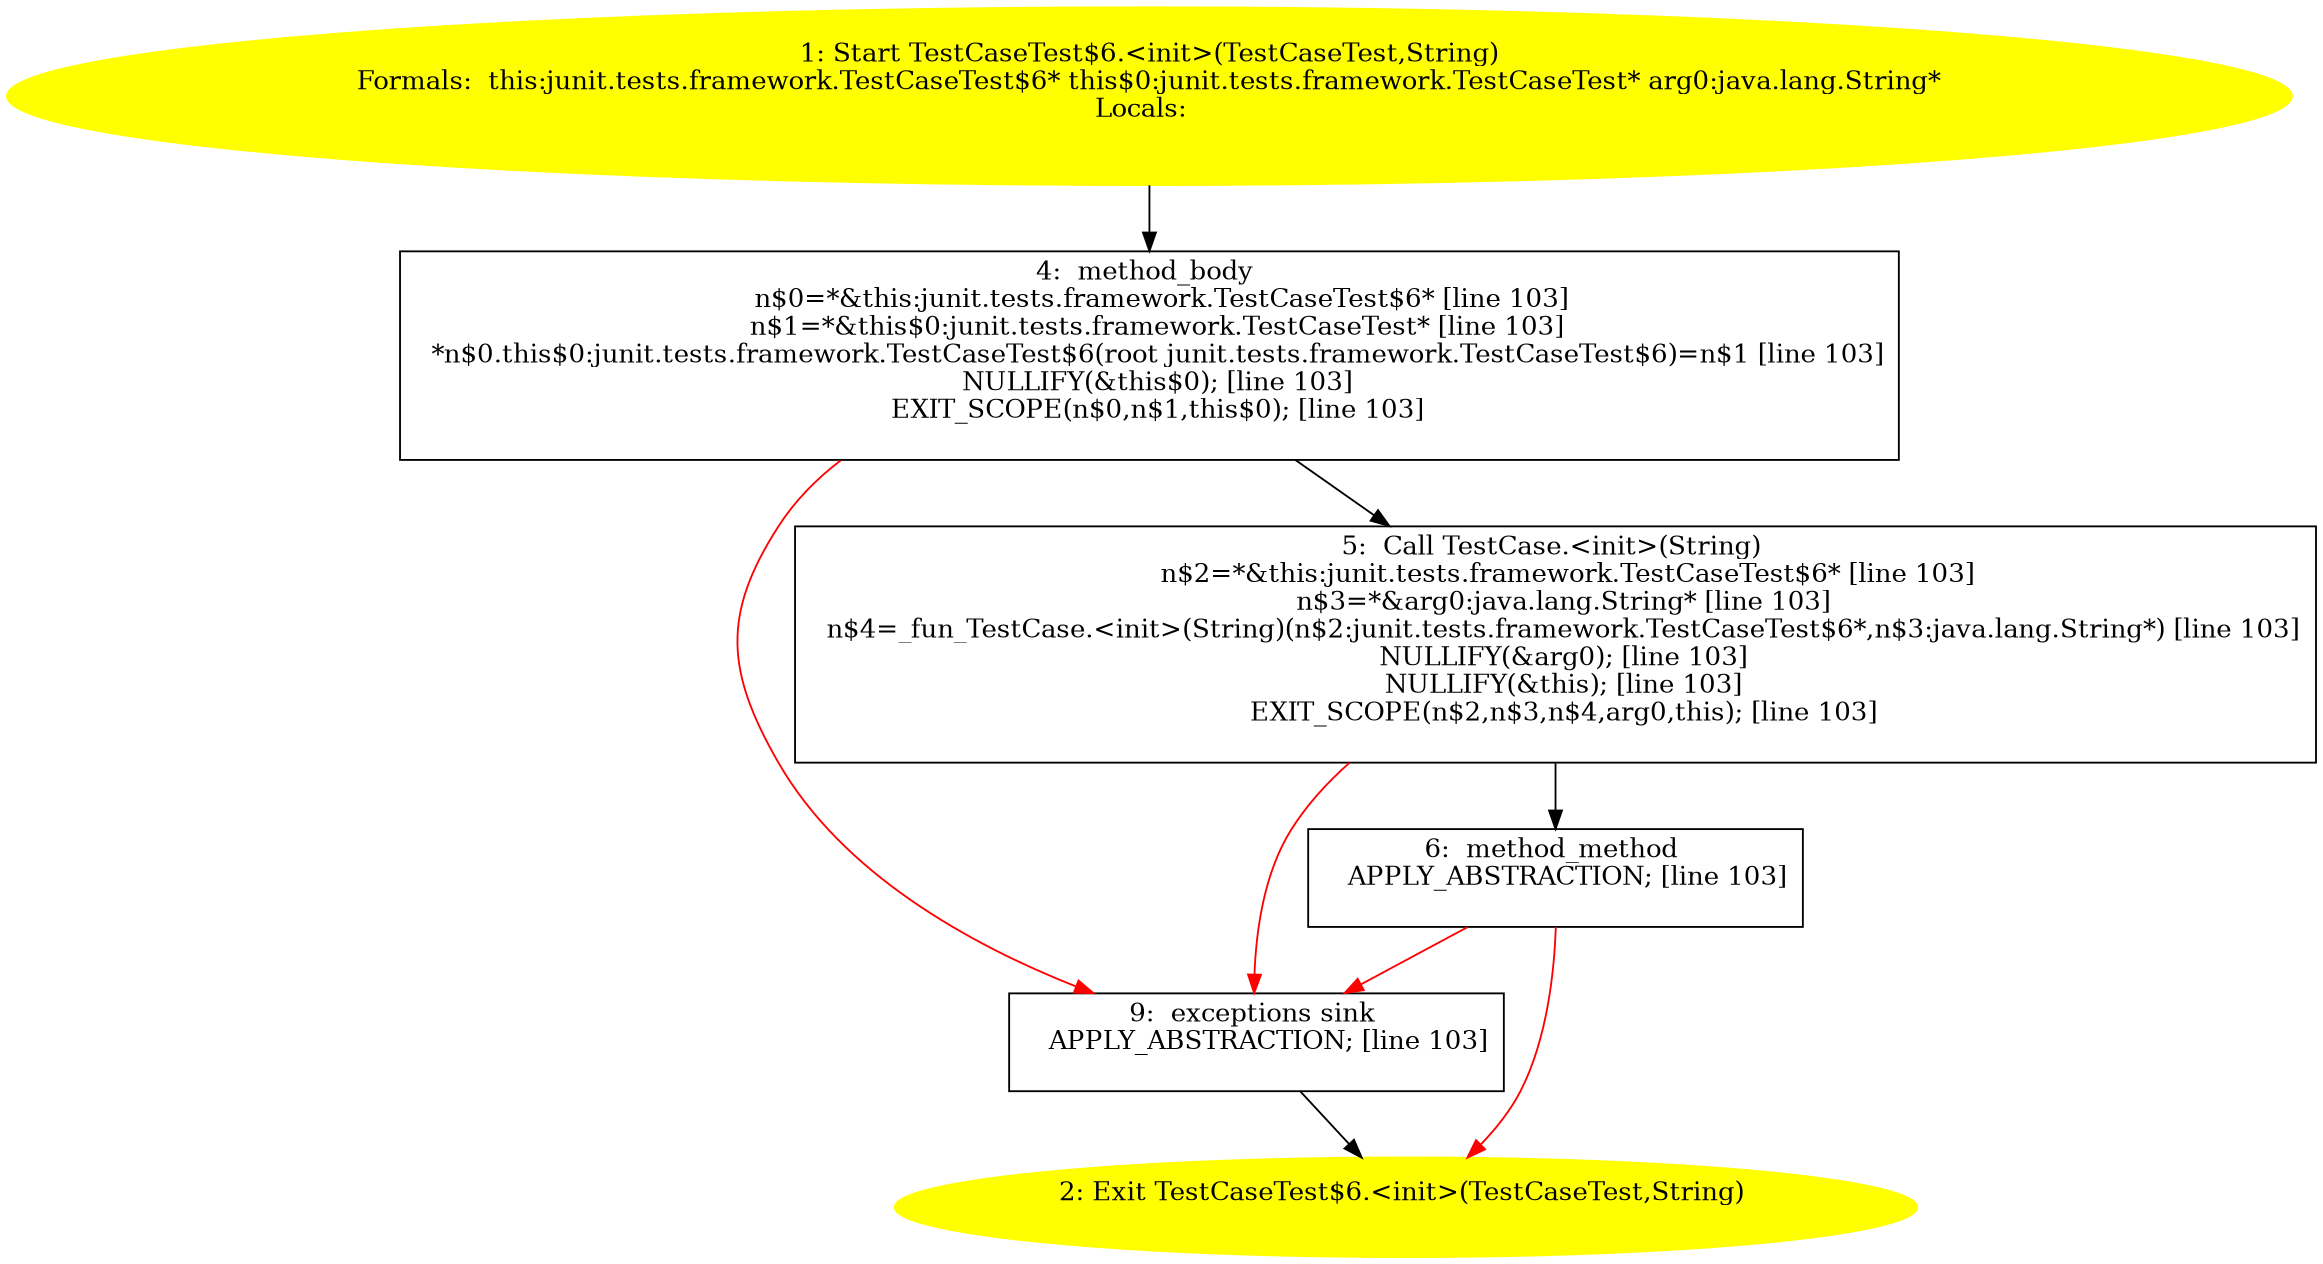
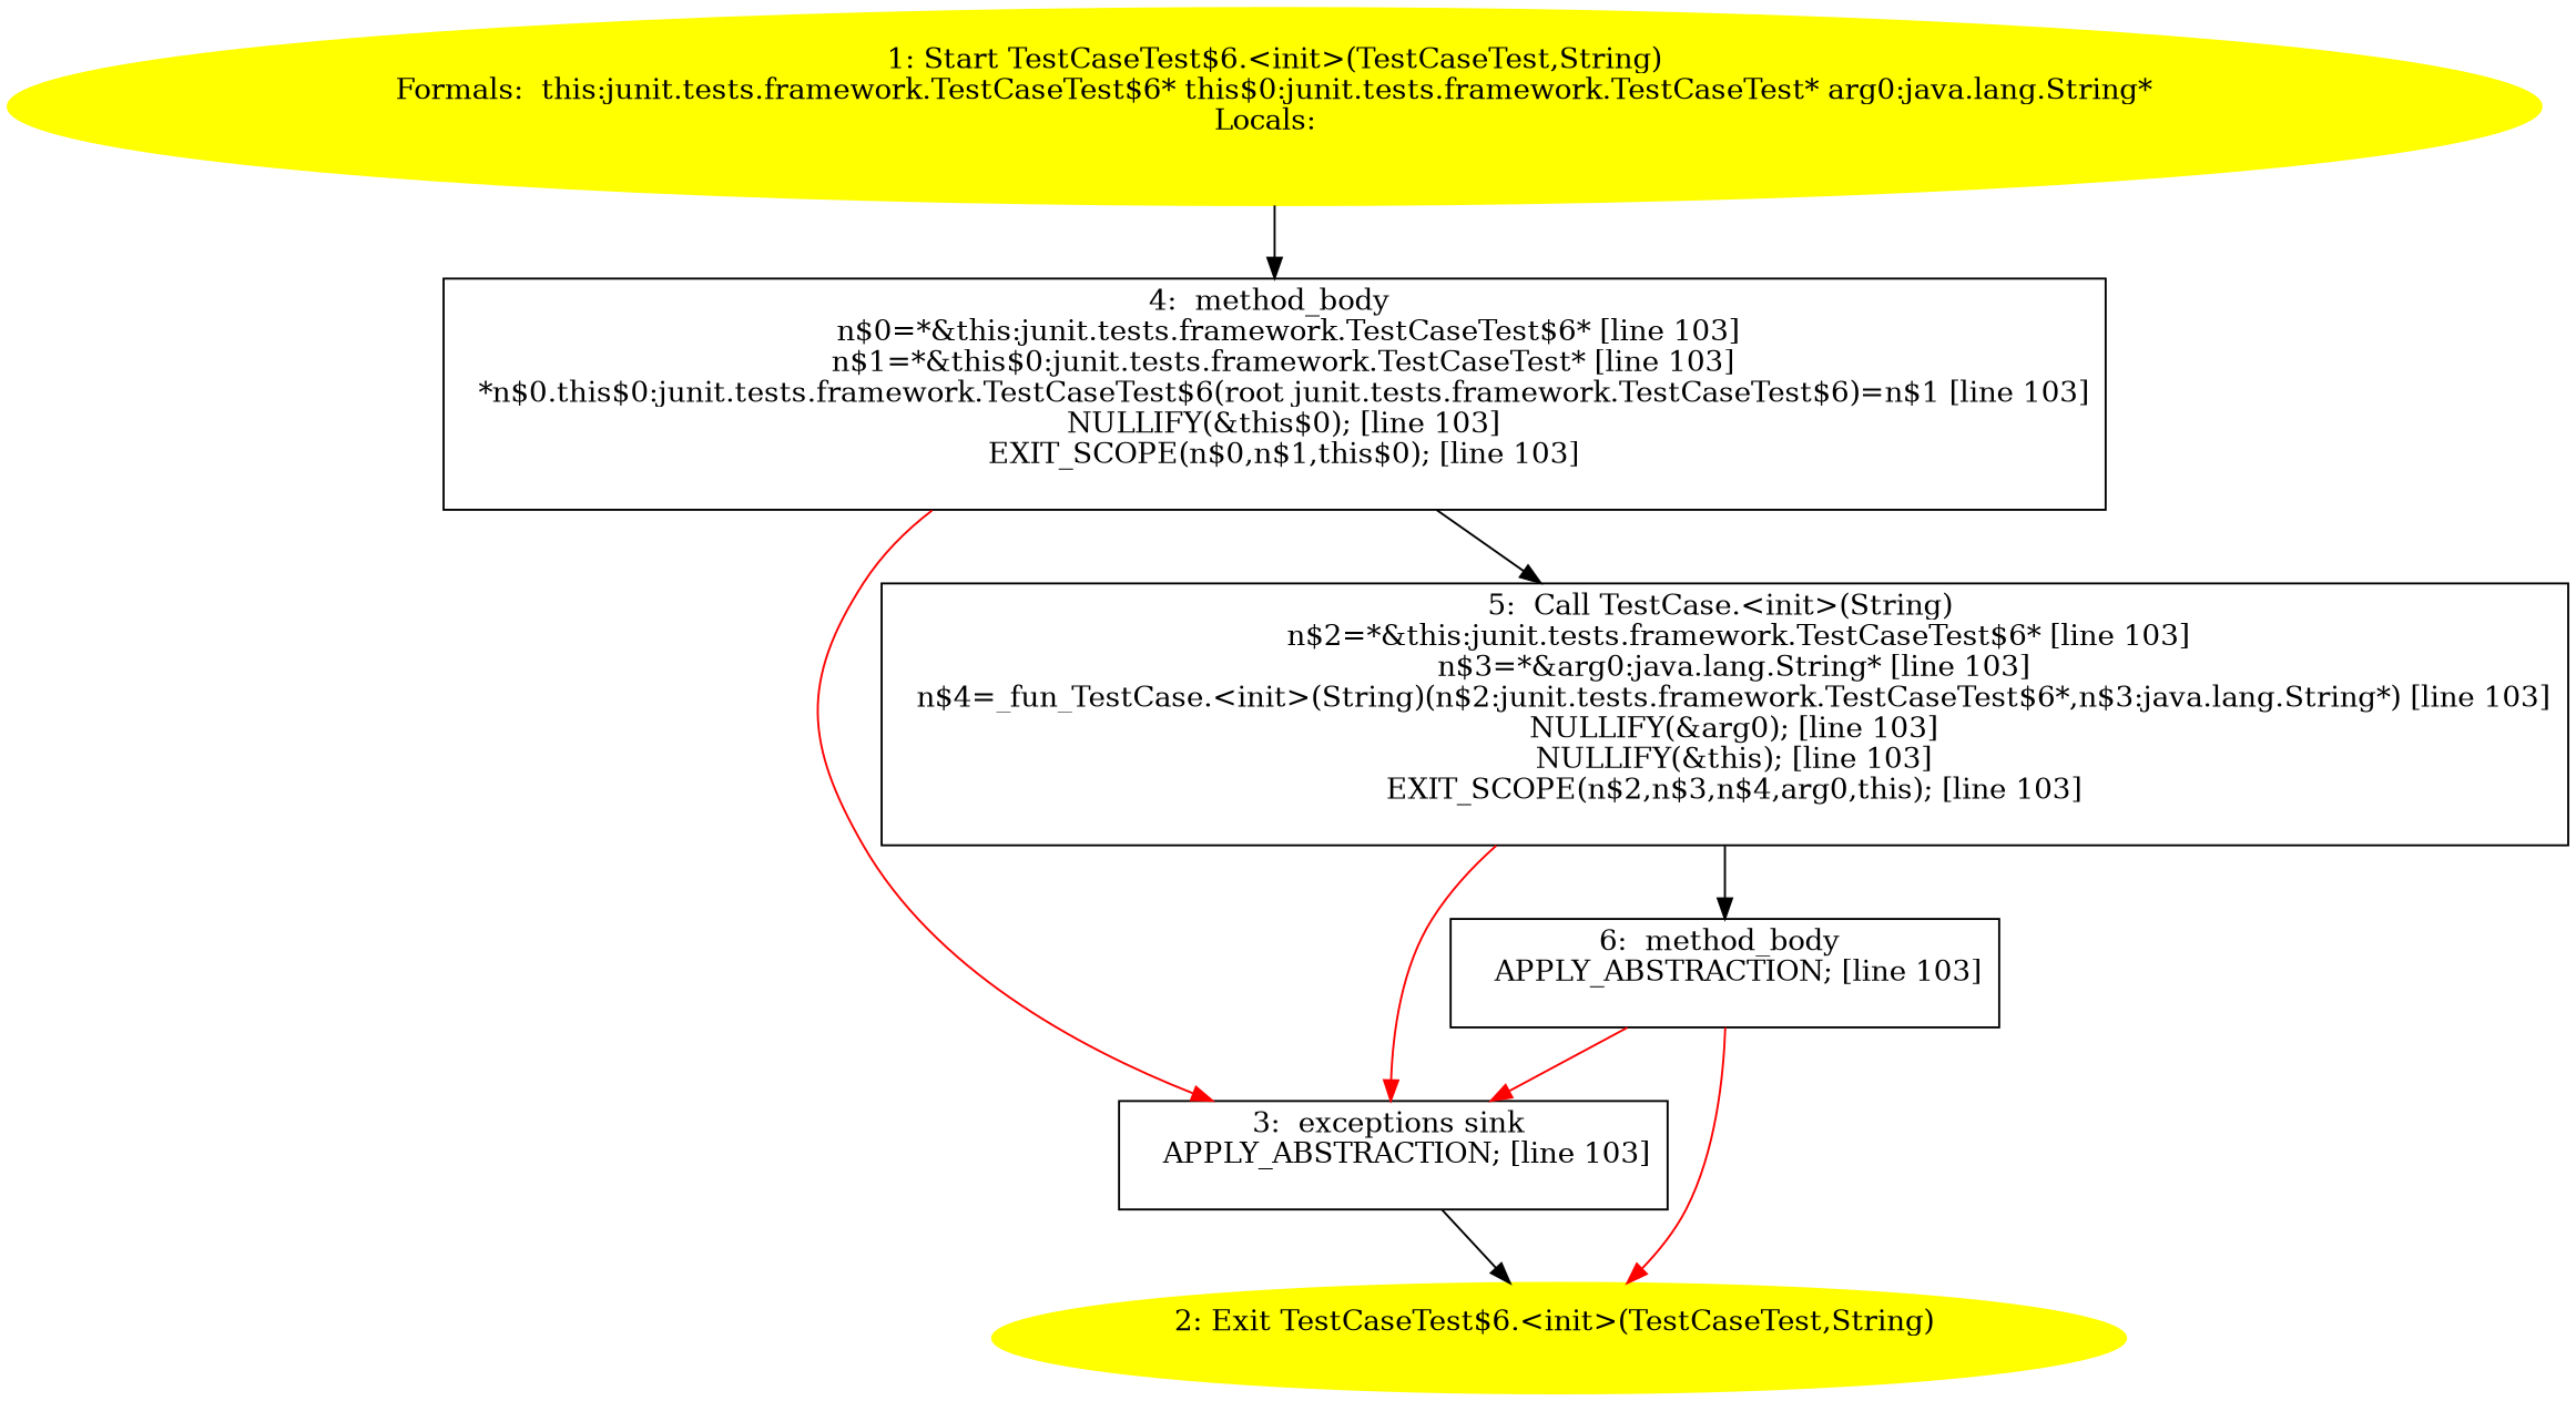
  digraph {
    node [shape=box]
    n1 [color=yellow label="1: Start TestCaseTest$6.<init>(TestCaseTest,String)\nFormals:  this:junit.tests.framework.TestCaseTest$6* this$0:junit.tests.framework.TestCaseTest* arg0:java.lang.String*\nLocals:  \n  " style=filled shape=""]
    n2 [label="4:  method_body \n   n$0=*&this:junit.tests.framework.TestCaseTest$6* [line 103]\n  n$1=*&this$0:junit.tests.framework.TestCaseTest* [line 103]\n  *n$0.this$0:junit.tests.framework.TestCaseTest$6(root junit.tests.framework.TestCaseTest$6)=n$1 [line 103]\n  NULLIFY(&this$0); [line 103]\n  EXIT_SCOPE(n$0,n$1,this$0); [line 103]\n "]
-   n3 [label="9:  exceptions sink \n   APPLY_ABSTRACTION; [line 103]\n "]
+   n3 [label="3:  exceptions sink \n   APPLY_ABSTRACTION; [line 103]\n "]
    n4 [label="5:  Call TestCase.<init>(String) \n   n$2=*&this:junit.tests.framework.TestCaseTest$6* [line 103]\n  n$3=*&arg0:java.lang.String* [line 103]\n  n$4=_fun_TestCase.<init>(String)(n$2:junit.tests.framework.TestCaseTest$6*,n$3:java.lang.String*) [line 103]\n  NULLIFY(&arg0); [line 103]\n  NULLIFY(&this); [line 103]\n  EXIT_SCOPE(n$2,n$3,n$4,arg0,this); [line 103]\n "]
    n5 [color=yellow label="2: Exit TestCaseTest$6.<init>(TestCaseTest,String) \n  " style=filled shape=""]
-   n6 [label="6:  method_method \n   APPLY_ABSTRACTION; [line 103]\n "]
+   n6 [label="6:  method_body \n   APPLY_ABSTRACTION; [line 103]\n "]
    n1 -> n2
    n2 -> n3 [color=red]
    n2 -> n4
    n3 -> n5
    n4 -> n3 [color=red]
    n4 -> n6
    n6 -> n3 [color=red]
    n6 -> n5 [color=red]
  }
